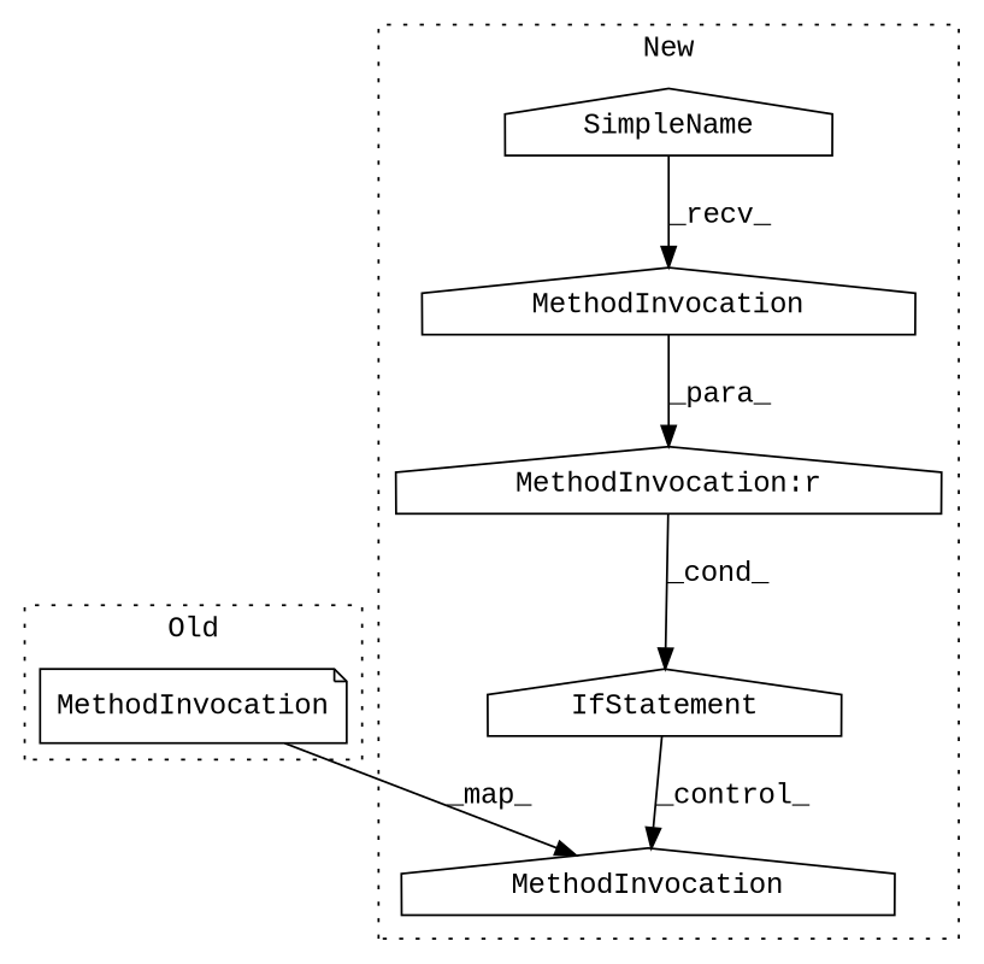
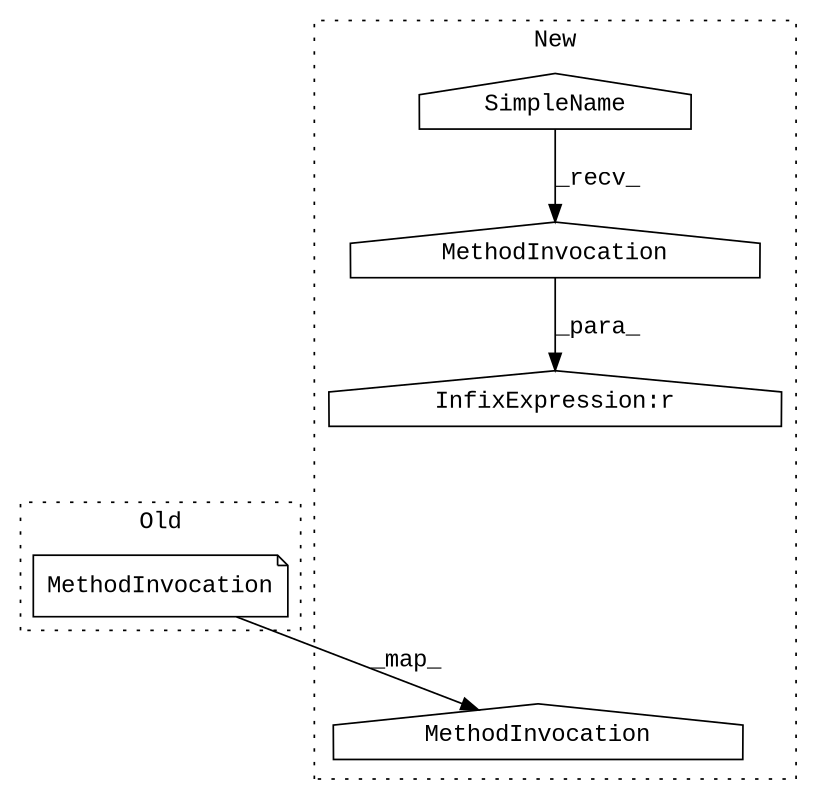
  digraph {
    fontname="Liberation Mono"
    node [a=32 fontname="Liberation Mono" l=27 shape=house]
    edge [fontname="Liberation Mono"]
-   n1 [a=25 l=3 label=IfStatement s=18842]
    n2 [label=MethodInvocation s=18852]
    n3 [label=MethodInvocation s=18806]
    n4 [a=42 l=6 label=SimpleName s=18799]
-   n5 [a=27 l=4 label="MethodInvocation:r" s=18833]
+   n5 [a=27 l=4 label="InfixExpression:r" s=18833]
    n6 [label=MethodInvocation s=18798 shape=note]
    subgraph cluster_1 {
      label=New
      style=dotted
-     n1
      n2
      n3
      n4
      n5
    }
    subgraph cluster_2 {
      label=Old
      style=dotted
      n6
    }
-   n1 -> n2 [label=_control_]
    n3 -> n5 [label=_para_]
    n4 -> n3 [label=_recv_]
-   n5 -> n1 [label=_cond_]
    n6 -> n2 [label=_map_]
  }
